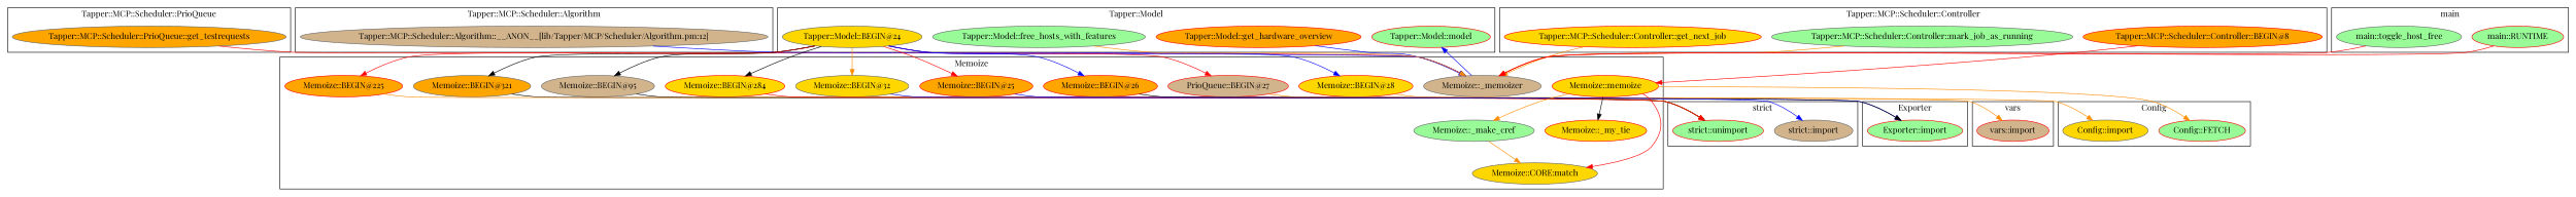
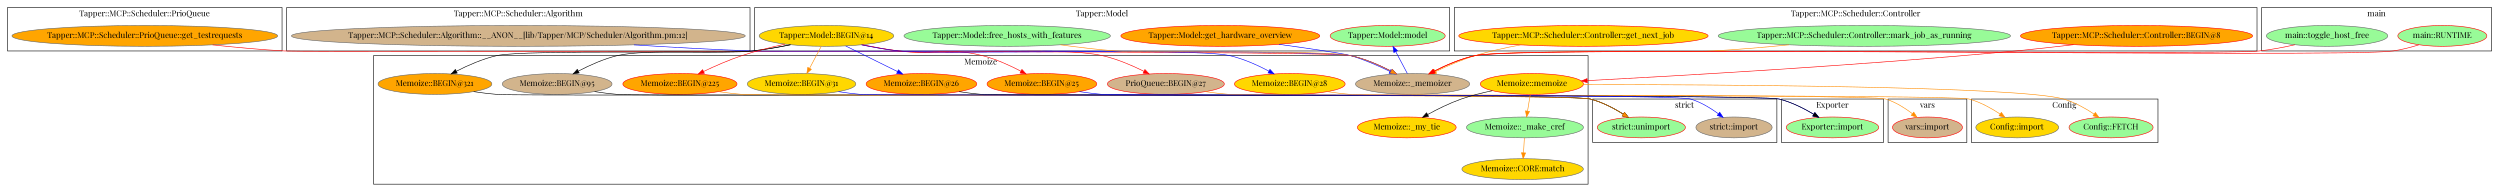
  digraph {
    fontname="Playfair Display"
    node [color=red fillcolor=gold fontname="Playfair Display" style=filled]
    edge [color=darkorange fontname="Playfair Display"]
    "Tapper::MCP::Scheduler::PrioQueue::get_testrequests" [color=gray40 fillcolor=orange]
    "Config::import" [color=gray40]
    "Config::FETCH" [fillcolor=palegreen]
    "Tapper::MCP::Scheduler::Algorithm::__ANON__[lib/Tapper/MCP/Scheduler/Algorithm.pm:12]" [color=gray40 fillcolor=tan]
    "Exporter::import" [fillcolor=palegreen]
    "Tapper::Model::get_hardware_overview" [fillcolor=orange]
-   "Tapper::Model::BEGIN@24" [color=gray40]
+   "Tapper::Model::BEGIN@24" [color=gray40 label="Tapper::Model::BEGIN@14"]
    "Tapper::Model::free_hosts_with_features" [color=gray40 fillcolor=palegreen]
    "Tapper::Model::model" [fillcolor=palegreen]
    "vars::import" [fillcolor=tan]
    "Tapper::MCP::Scheduler::Controller::mark_job_as_running" [color=gray40 fillcolor=palegreen]
    "Tapper::MCP::Scheduler::Controller::get_next_job"
    "Tapper::MCP::Scheduler::Controller::BEGIN@8" [fillcolor=orange]
    "strict::import" [color=gray40 fillcolor=tan]
    "strict::unimport" [fillcolor=palegreen]
    "main::RUNTIME" [fillcolor=palegreen]
    "main::toggle_host_free" [color=gray40 fillcolor=palegreen]
    "Memoize::BEGIN@95" [color=gray40 fillcolor=tan]
    "Memoize::CORE:match" [color=gray40]
    "Memoize::_my_tie"
    "Memoize::BEGIN@321" [color=gray40 fillcolor=orange]
    "Memoize::BEGIN@225" [fillcolor=orange]
    "Memoize::BEGIN@25" [fillcolor=orange]
    n24 [fillcolor=tan label="PrioQueue::BEGIN@27"]
    "Memoize::BEGIN@28"
-   "Memoize::BEGIN@284"
    "Memoize::_memoizer" [color=gray40 fillcolor=tan]
    "Memoize::BEGIN@26" [fillcolor=orange]
-   "Memoize::BEGIN@32" [color=gray40]
+   "Memoize::BEGIN@32" [color=gray40 label="Memoize::BEGIN@31"]
    "Memoize::_make_cref" [color=gray40 fillcolor=palegreen]
    "Memoize::memoize"
    subgraph cluster_1 {
      label="Tapper::MCP::Scheduler::PrioQueue"
      "Tapper::MCP::Scheduler::PrioQueue::get_testrequests"
    }
    subgraph cluster_2 {
      label=Config
      "Config::import"
      "Config::FETCH"
    }
    subgraph cluster_3 {
      label="Tapper::MCP::Scheduler::Algorithm"
      "Tapper::MCP::Scheduler::Algorithm::__ANON__[lib/Tapper/MCP/Scheduler/Algorithm.pm:12]"
    }
    subgraph cluster_4 {
      label=Exporter
      "Exporter::import"
    }
    subgraph cluster_5 {
      label="Tapper::Model"
      "Tapper::Model::get_hardware_overview"
      "Tapper::Model::BEGIN@24"
      "Tapper::Model::free_hosts_with_features"
      "Tapper::Model::model"
    }
    subgraph cluster_6 {
      label=vars
      "vars::import"
    }
    subgraph cluster_7 {
      label="Tapper::MCP::Scheduler::Controller"
      "Tapper::MCP::Scheduler::Controller::mark_job_as_running"
      "Tapper::MCP::Scheduler::Controller::get_next_job"
      "Tapper::MCP::Scheduler::Controller::BEGIN@8"
    }
    subgraph cluster_8 {
      label="strict"
      "strict::import"
      "strict::unimport"
    }
    subgraph cluster_9 {
      label=main
      "main::RUNTIME"
      "main::toggle_host_free"
    }
    subgraph cluster_10 {
      label=Memoize
      "Memoize::BEGIN@95"
      "Memoize::CORE:match"
      "Memoize::_my_tie"
      "Memoize::BEGIN@321"
      "Memoize::BEGIN@225"
      "Memoize::BEGIN@25"
      n24
      "Memoize::BEGIN@28"
-     "Memoize::BEGIN@284"
      "Memoize::_memoizer"
      "Memoize::BEGIN@26"
      "Memoize::BEGIN@32"
      "Memoize::_make_cref"
      "Memoize::memoize"
    }
    "Tapper::MCP::Scheduler::PrioQueue::get_testrequests" -> "Memoize::_memoizer" [color=red]
    "Tapper::MCP::Scheduler::Algorithm::__ANON__[lib/Tapper/MCP/Scheduler/Algorithm.pm:12]" -> "Memoize::_memoizer" [color=blue]
    "Tapper::Model::get_hardware_overview" -> "Memoize::_memoizer" [color=blue]
    "Tapper::Model::BEGIN@24" -> "Memoize::BEGIN@95" [color=black]
    "Tapper::Model::BEGIN@24" -> "Memoize::BEGIN@321" [color=black]
    "Tapper::Model::BEGIN@24" -> "Memoize::BEGIN@225" [color=red]
    "Tapper::Model::BEGIN@24" -> "Memoize::BEGIN@25" [color=red]
    "Tapper::Model::BEGIN@24" -> n24 [color=red]
    "Tapper::Model::BEGIN@24" -> "Memoize::BEGIN@28" [color=blue]
-   "Tapper::Model::BEGIN@24" -> "Memoize::BEGIN@284" [color=black]
    "Tapper::Model::BEGIN@24" -> "Memoize::BEGIN@26" [color=blue]
    "Tapper::Model::BEGIN@24" -> "Memoize::BEGIN@32"
    "Tapper::Model::free_hosts_with_features" -> "Memoize::_memoizer"
    "Tapper::MCP::Scheduler::Controller::mark_job_as_running" -> "Memoize::_memoizer"
    "Tapper::MCP::Scheduler::Controller::get_next_job" -> "Memoize::_memoizer"
    "Tapper::MCP::Scheduler::Controller::BEGIN@8" -> "Memoize::memoize" [color=red]
    "main::RUNTIME" -> "Memoize::_memoizer" [color=red]
    "main::toggle_host_free" -> "Memoize::_memoizer" [color=red]
    "Memoize::BEGIN@95" -> "strict::unimport" [color=black]
    "Memoize::BEGIN@321" -> "strict::unimport" [color=black]
    "Memoize::BEGIN@225" -> "strict::unimport"
    "Memoize::BEGIN@25" -> "Exporter::import" [color=blue]
    n24 -> "vars::import"
    "Memoize::BEGIN@28" -> "Config::import"
-   "Memoize::BEGIN@284" -> "strict::unimport" [color=red]
    "Memoize::_memoizer" -> "Tapper::Model::model" [color=blue]
    "Memoize::BEGIN@26" -> "Exporter::import" [color=black]
    "Memoize::BEGIN@32" -> "strict::import" [color=blue]
    "Memoize::_make_cref" -> "Memoize::CORE:match"
    "Memoize::memoize" -> "Config::FETCH"
-   "Memoize::memoize" -> "Memoize::CORE:match" [color=red]
    "Memoize::memoize" -> "Memoize::_my_tie" [color=black]
    "Memoize::memoize" -> "Memoize::_make_cref"
  }
